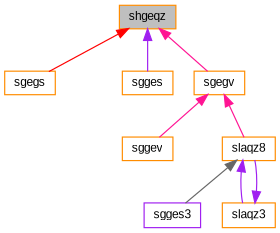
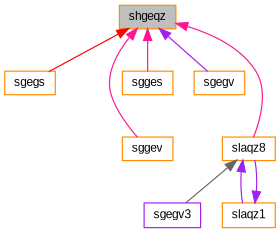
  digraph {
    fontname="Liberation Sans"
    rankdir=TB
    node [color=darkorange fillcolor=white fontname="Liberation Sans" fontsize=10 shape=record style=filled]
    edge [color=purple dir=back fontname="Liberation Sans" fontsize=10 labelfontname=Helvetica labelfontsize=10 style=solid]
    n1 [fillcolor=grey75 fontcolor=black height=0.2 label=shgeqz width=0.4]
    n2 [height=0.2 label=sgegs width=0.4]
    n3 [height=0.2 label=sgegv width=0.4]
    n4 [height=0.2 label=sgges width=0.4]
    n5 [height=0.2 label=sggev width=0.4]
    n6 [height=0.2 label=slaqz8 width=0.4]
-   n7 [color=purple height=0.2 label=sgges3 width=0.4]
-   n8 [height=0.2 label=slaqz3 width=0.4]
+   n7 [color=purple height=0.2 label=sgegv3 width=0.4]
+   n8 [height=0.2 label=slaqz1 width=0.4]
    n1 -> n2 [color=red]
-   n1 -> n3 [color=deeppink]
-   n1 -> n4
-   n3 -> n5 [color=deeppink]
-   n3 -> n6 [color=deeppink]
+   n1 -> n3
+   n1 -> n4 [color=deeppink]
+   n1 -> n5 [color=deeppink]
+   n1 -> n6 [color=deeppink]
    n6 -> n7 [color=gray40]
    n6 -> n8
    n8 -> n6
  }
